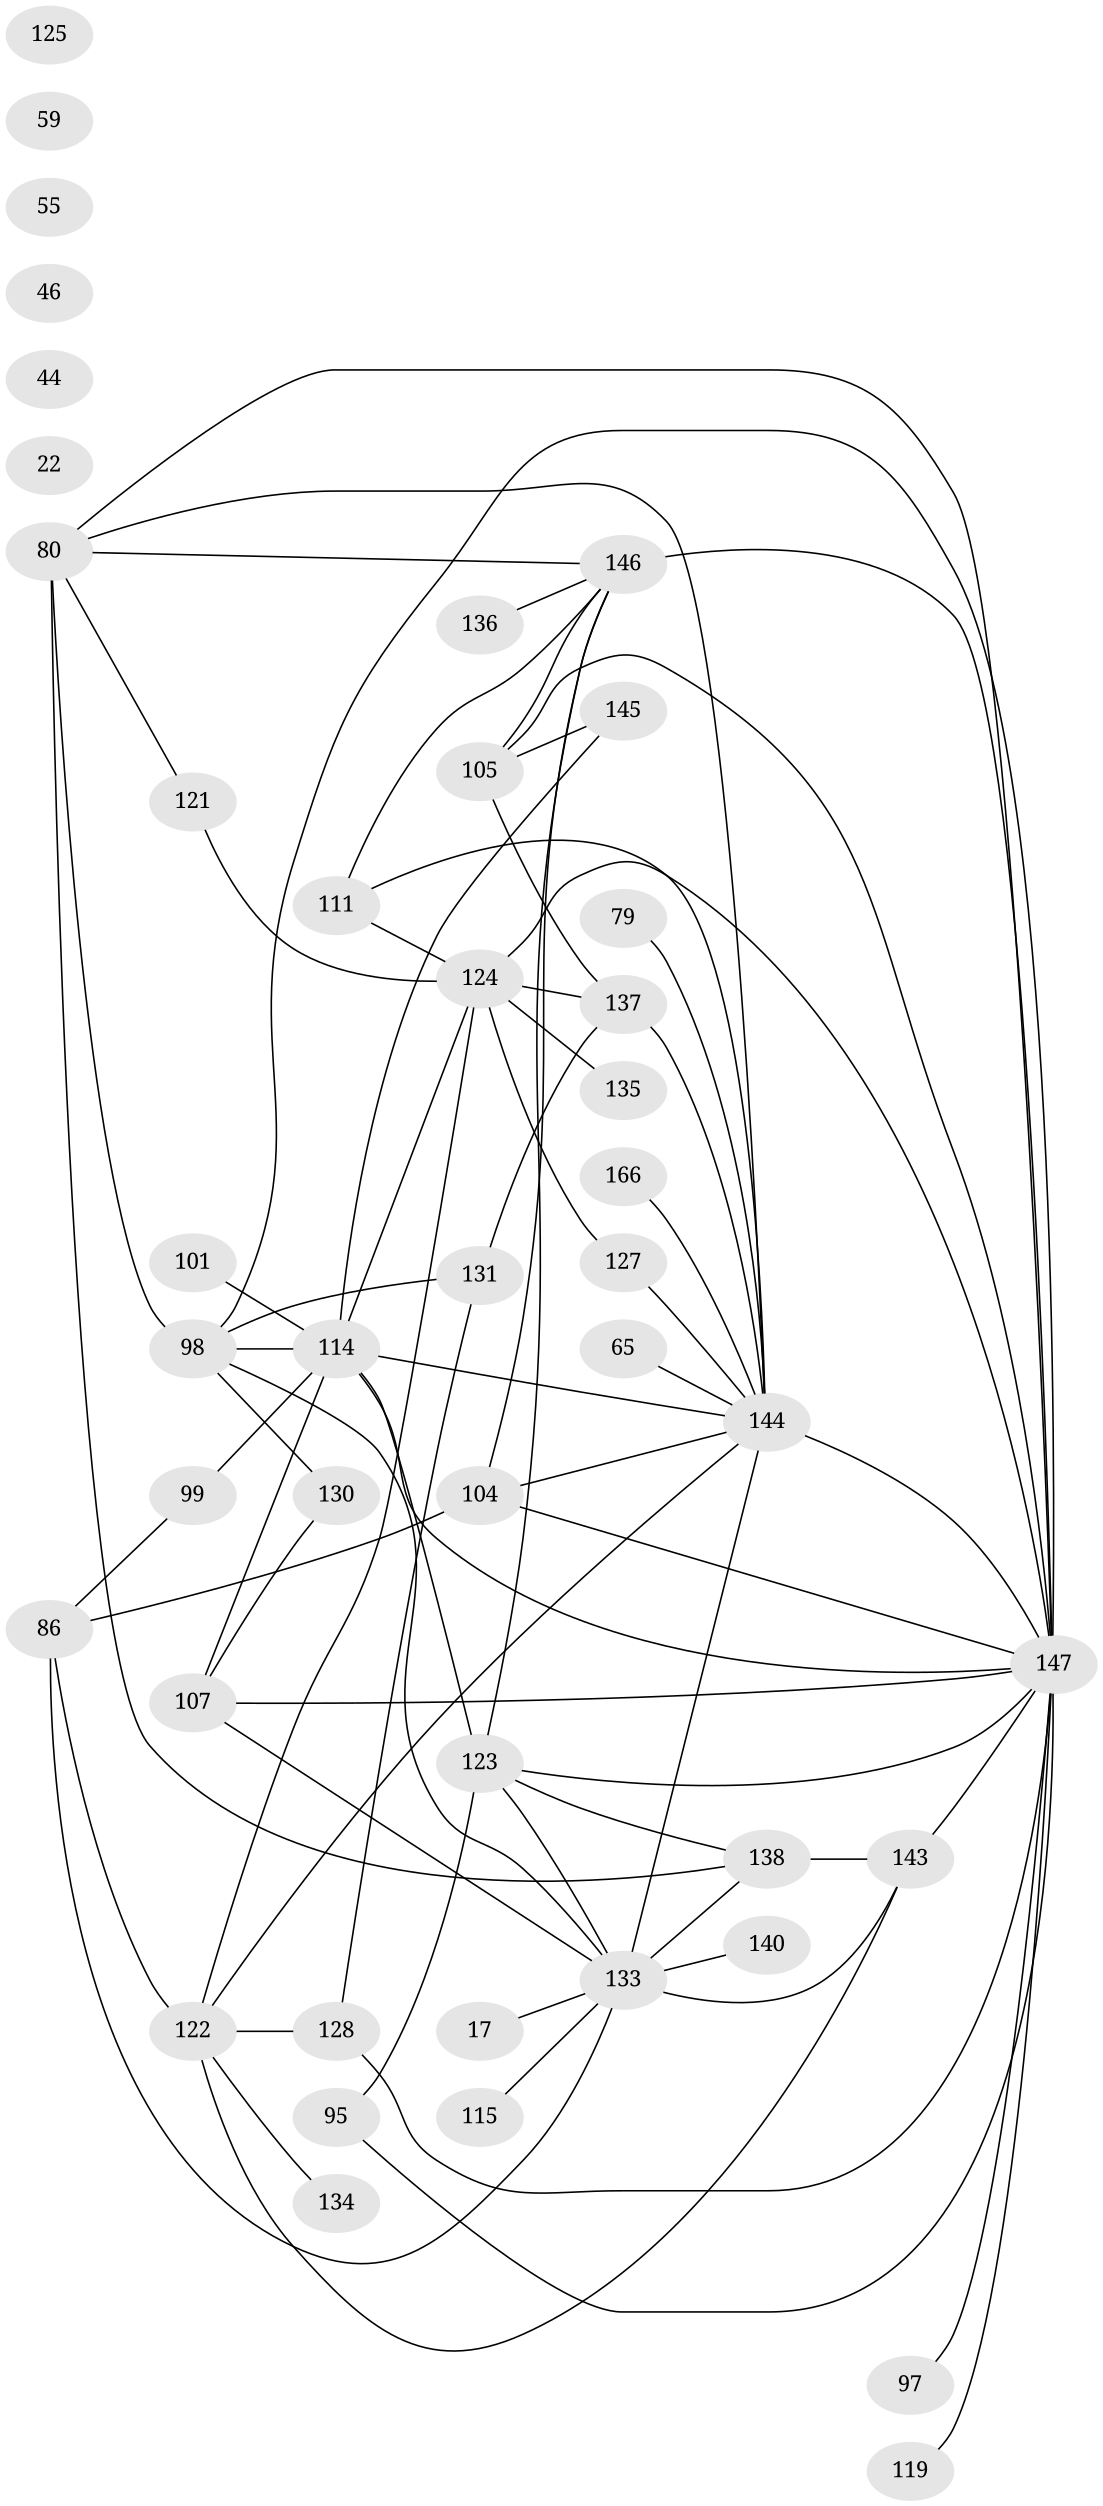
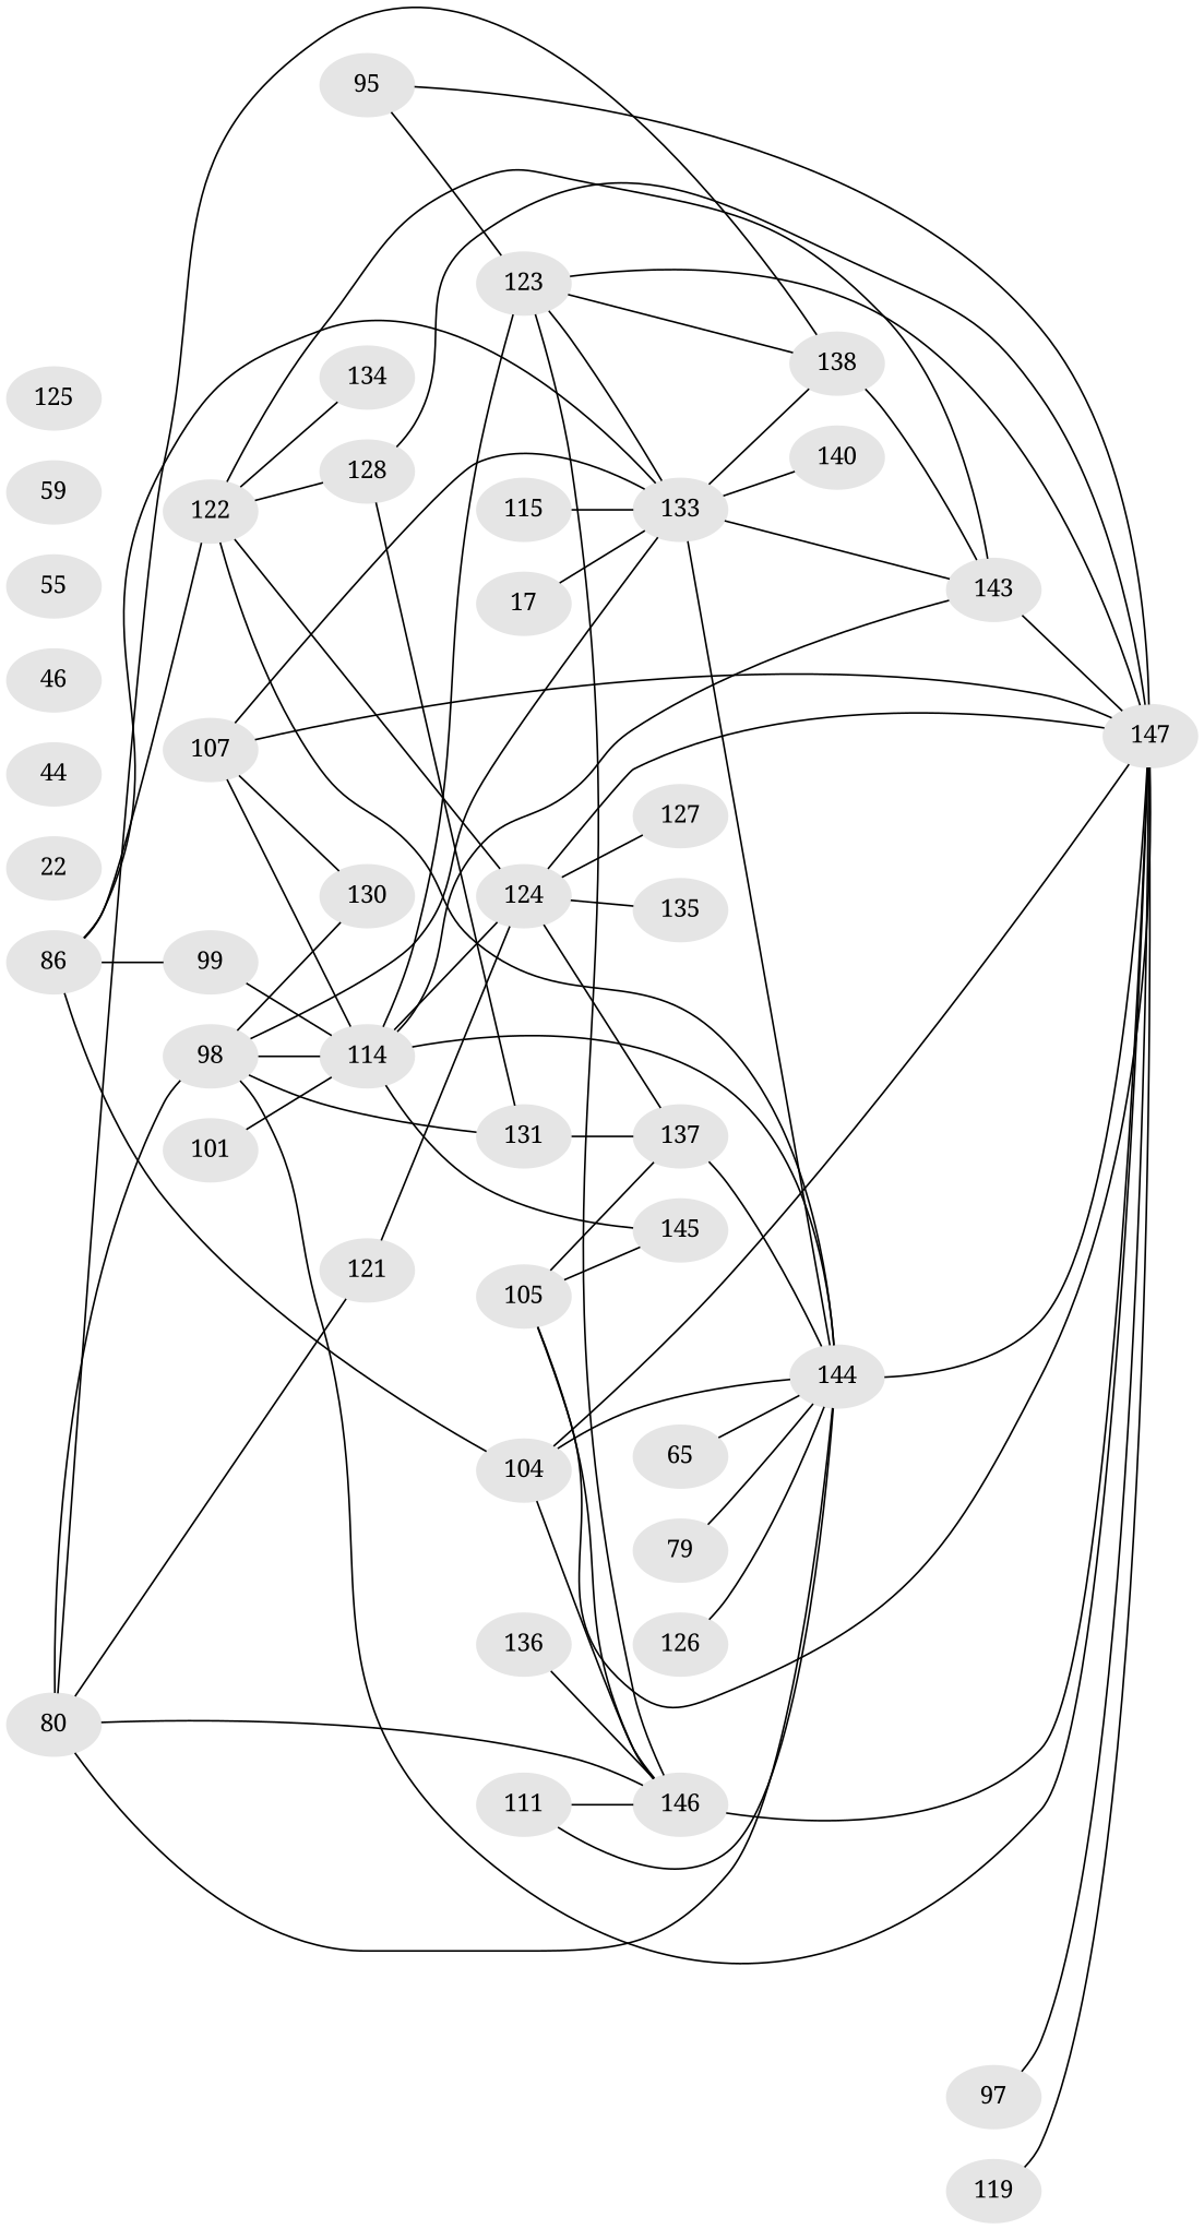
  graph {
    fontname="Noto Serif"
    rankdir=LR
    node [color=gray90 fontname="Noto Serif" style=filled]
    edge [fontname="Noto Serif"]
    133 [super="+2+58+120+110+36"]
    144 [super="+50+47+112+129+116"]
    138 [super="+24+35"]
    143 [super="+141+69+142"]
    140
    17
    22
    44
    46
    55
    59
    147 [super="+87+64+113+117+109"]
    65
    79
    80 [super="+40+68+72"]
    98 [super="+54+91+43"]
    121 [super="+71"]
    146 [super="+14+75+96+139"]
    114 [super="+100"]
    130
    131 [super="+83"]
    124 [super="+118+82+78"]
    86 [super="+34"]
    99
    104 [super="+26"]
    122 [super="+18"]
    128 [super="+51+12"]
    134 [super="+132"]
    123 [super="+70+102+93"]
    95
    97 [super="+11"]
    145
    137 [super="+48"]
    101
    105
    107 [super="+5+49"]
    127
    135
    111
    115 [super="+8"]
    119
    125 [super="+88"]
-   126 [label=166]
+   126
    136 [super="+7"]
    133 -- 144 [weight=3]
    133 -- 138 [weight=2]
    133 -- 143
    133 -- 140
    144 -- 147 [weight=3]
    138 -- 143
    143 -- 147 [weight=4]
    17 -- 133
    65 -- 144
    79 -- 144
    80 -- 144 [weight=5]
    80 -- 138 [weight=2]
-   80 -- 147 [weight=2]
    80 -- 98 [weight=2]
    80 -- 121
    80 -- 146 [weight=3]
    98 -- 133 [weight=2]
    98 -- 147
    98 -- 114 [weight=2]
    98 -- 130
    98 -- 131
    121 -- 124
    146 -- 147 [weight=2]
    114 -- 144 [weight=3]
-   114 -- 147
+   114 -- 143
    114 -- 124 [weight=2]
    114 -- 123
    114 -- 145
    131 -- 137
    124 -- 147 [weight=6]
    124 -- 137 [weight=2]
    124 -- 127
    124 -- 135
    86 -- 133
    86 -- 99
    86 -- 104 [weight=2]
    86 -- 122
    99 -- 114
    104 -- 144
    104 -- 147
    104 -- 146
    122 -- 144 [weight=2]
    122 -- 143
    122 -- 124
    122 -- 128 [weight=2]
    122 -- 134
    128 -- 147
    128 -- 131
    123 -- 133 [weight=2]
    123 -- 138 [weight=3]
    123 -- 147 [weight=5]
    123 -- 146 [weight=2]
    95 -- 147
    95 -- 123
    97 -- 147
    137 -- 144
    101 -- 114
    105 -- 147
    105 -- 146
    105 -- 145
    105 -- 137 [weight=2]
    107 -- 133
    107 -- 147 [weight=3]
    107 -- 114
    107 -- 130
-   127 -- 144
    111 -- 144
    111 -- 146
-   111 -- 124
    115 -- 133
    119 -- 147
    126 -- 144
    136 -- 146
  }
